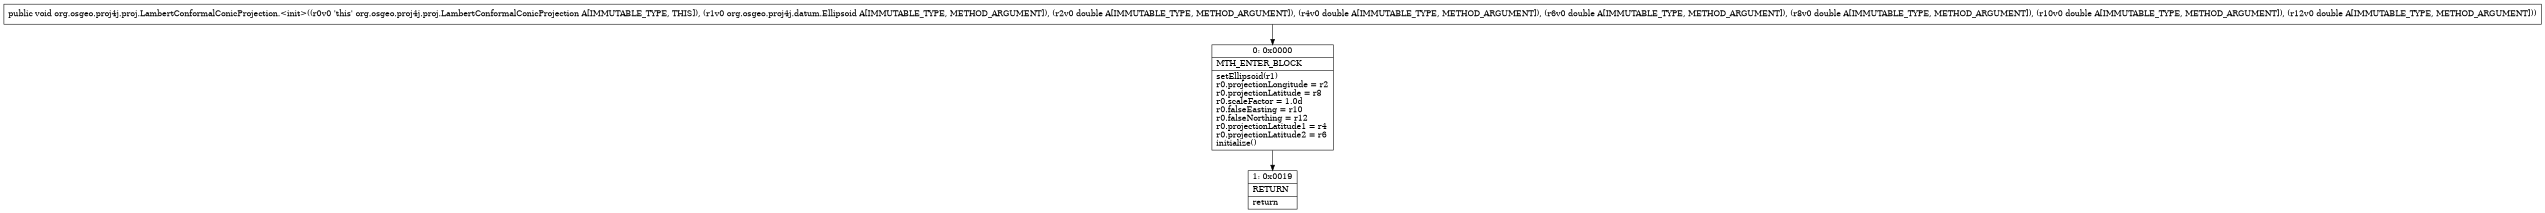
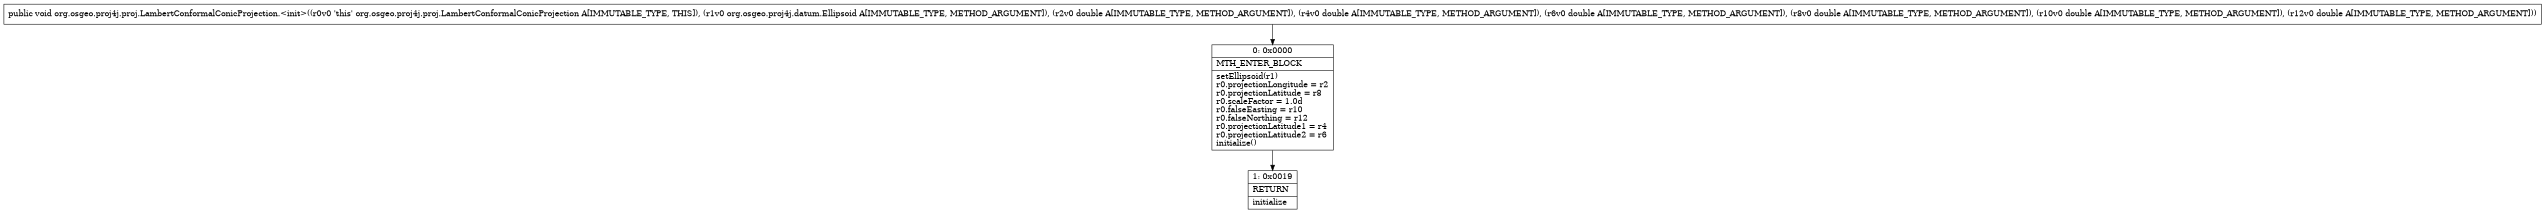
  digraph {
    node [shape=record]
    n1 [label="{0\:\ 0x0000|MTH_ENTER_BLOCK\l|setEllipsoid(r1)\lr0.projectionLongitude = r2\lr0.projectionLatitude = r8\lr0.scaleFactor = 1.0d\lr0.falseEasting = r10\lr0.falseNorthing = r12\lr0.projectionLatitude1 = r4\lr0.projectionLatitude2 = r6\linitialize()\l}"]
-   n2 [label="{1\:\ 0x0019|RETURN\l|return\l}"]
+   n2 [label="{1\:\ 0x0019|RETURN\l|initialize\l}"]
    n3 [label="{public void org.osgeo.proj4j.proj.LambertConformalConicProjection.\<init\>((r0v0 'this' org.osgeo.proj4j.proj.LambertConformalConicProjection A[IMMUTABLE_TYPE, THIS]), (r1v0 org.osgeo.proj4j.datum.Ellipsoid A[IMMUTABLE_TYPE, METHOD_ARGUMENT]), (r2v0 double A[IMMUTABLE_TYPE, METHOD_ARGUMENT]), (r4v0 double A[IMMUTABLE_TYPE, METHOD_ARGUMENT]), (r6v0 double A[IMMUTABLE_TYPE, METHOD_ARGUMENT]), (r8v0 double A[IMMUTABLE_TYPE, METHOD_ARGUMENT]), (r10v0 double A[IMMUTABLE_TYPE, METHOD_ARGUMENT]), (r12v0 double A[IMMUTABLE_TYPE, METHOD_ARGUMENT])) }"]
    n1 -> n2
    n3 -> n1
  }
